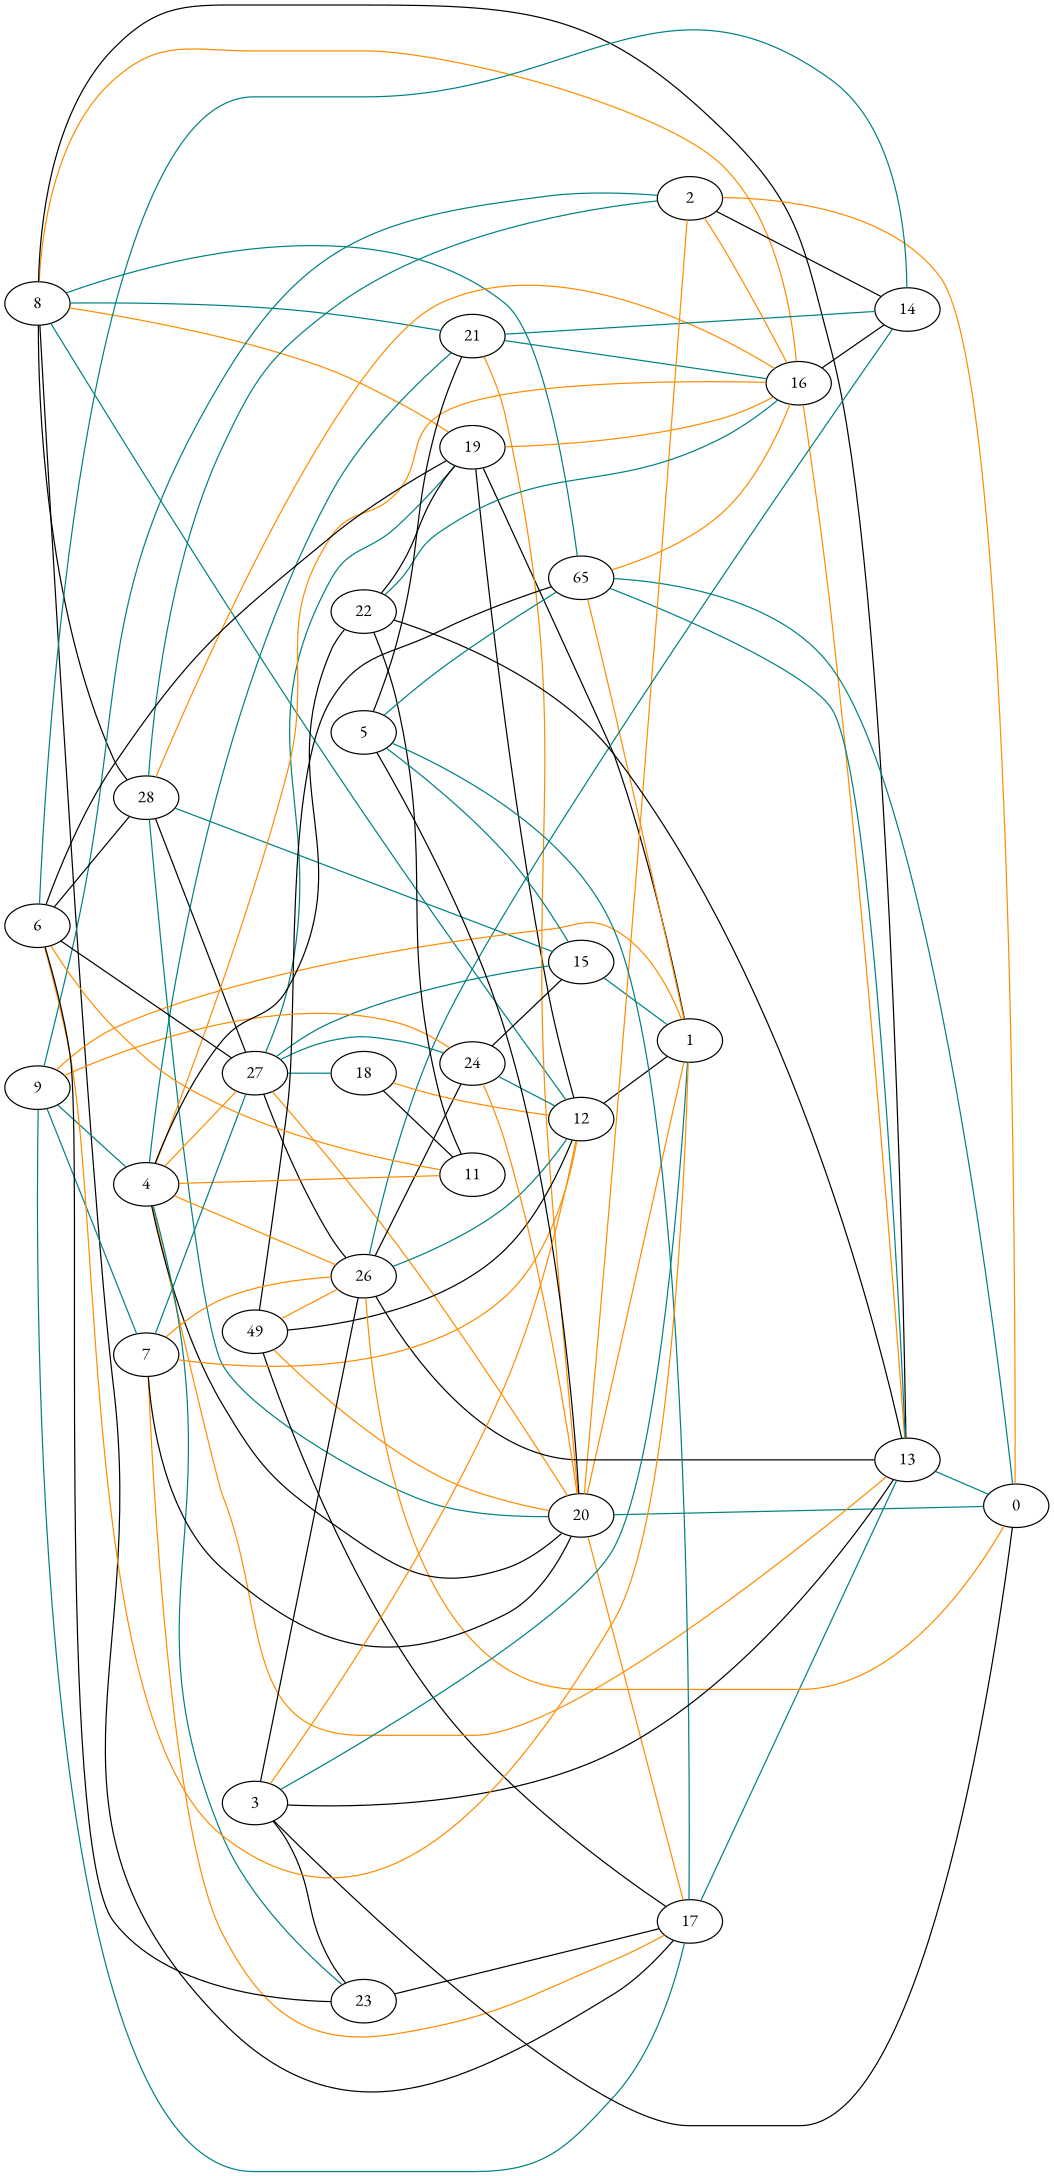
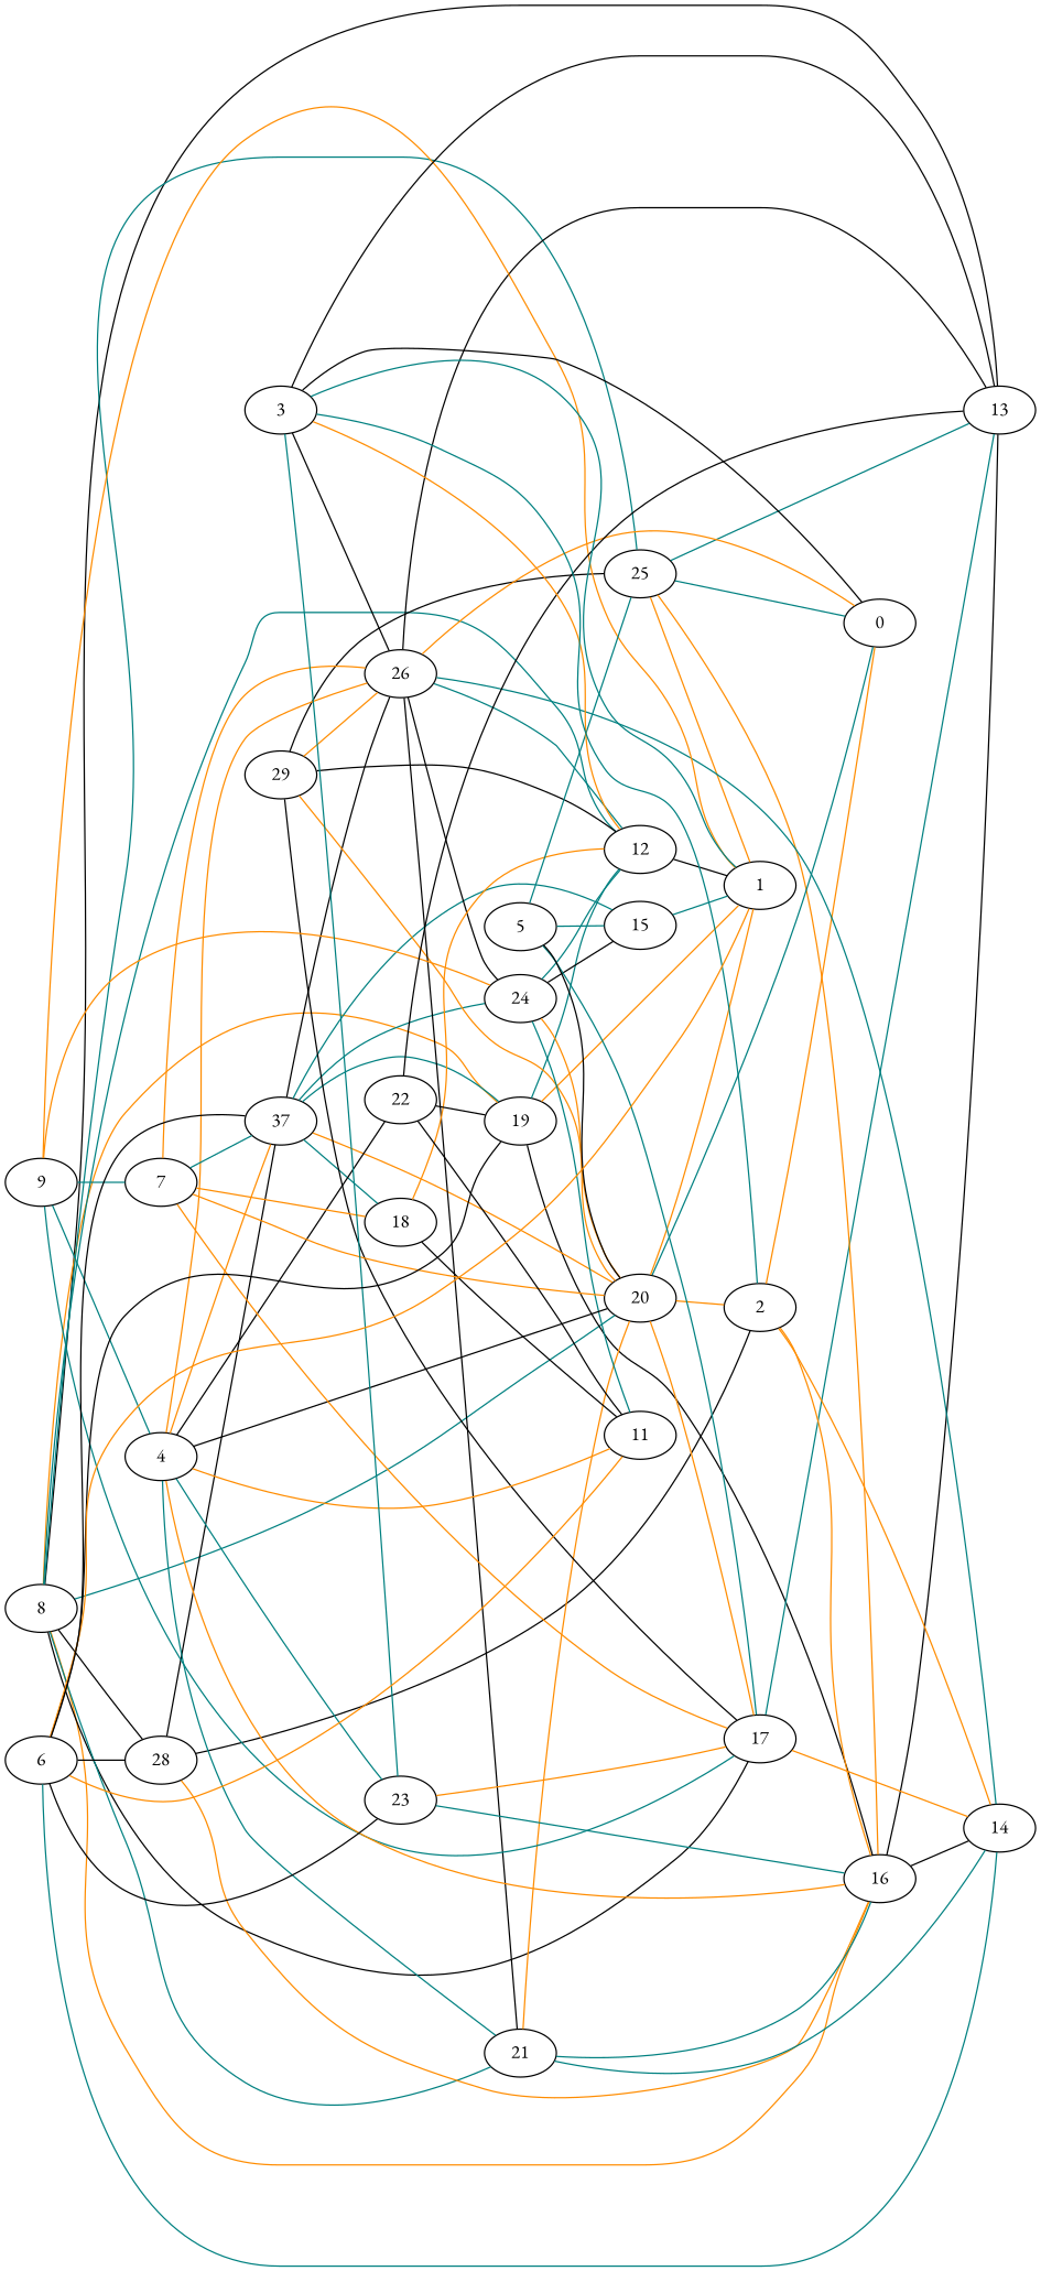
  digraph {
    fontname="EB Garamond"
    rankdir=LR
    node [fontname="EB Garamond"]
    edge [color=teal dir=none fontname="EB Garamond"]
    16
    14
    13
    0
    8
    19
    17
    28
    12
    21
-   25 [label=65]
+   25
    1
    15
    20
-   27
+   27 [label=37]
    2
-   29 [label=49]
+   29
    26
    24
    18
    9
    4
    7
    11
    22
    23
    5
    3
    6
    subgraph sub_1 {
      16
      14
      13
      0
      8
      19
      17
      28
      12
      21
      25
      1
      15
      20
      27
      2
      29
      26
      24
      18
      9
      4
      7
      11
      22
      23
      5
      3
      6
    }
    16 -> 14 [color=black]
-   16 -> 13 [color=darkorange]
-   13 -> 0
+   16 -> 13 [color=black]
    8 -> 16 [color=darkorange]
    8 -> 13 [color=black]
    8 -> 19 [color=darkorange]
    8 -> 17 [color=black]
    8 -> 28 [color=black]
    8 -> 12
    8 -> 21
    8 -> 25
-   19 -> 16 [color=darkorange]
-   19 -> 12 [color=black]
-   19 -> 1 [color=black]
+   19 -> 16 [color=black]
+   19 -> 12
+   19 -> 1 [color=darkorange]
+   17 -> 14 [color=darkorange]
    17 -> 13
    28 -> 16 [color=darkorange]
-   28 -> 15
-   28 -> 20
+   8 -> 20
    28 -> 27 [color=black]
-   28 -> 2
+   28 -> 2 [color=black]
    12 -> 1 [color=black]
    21 -> 16
    21 -> 14
    21 -> 20 [color=darkorange]
    25 -> 16 [color=darkorange]
    25 -> 13
    25 -> 0
    25 -> 1 [color=darkorange]
    15 -> 1
    20 -> 0
    20 -> 17 [color=darkorange]
    20 -> 1 [color=darkorange]
    20 -> 2 [color=darkorange]
    27 -> 19
    27 -> 15
    27 -> 20 [color=darkorange]
    27 -> 26 [color=black]
    27 -> 24
    27 -> 18
    2 -> 16 [color=darkorange]
-   2 -> 14 [color=black]
+   2 -> 14 [color=darkorange]
    2 -> 0 [color=darkorange]
    29 -> 17 [color=black]
    29 -> 12 [color=black]
    29 -> 25 [color=black]
    29 -> 20 [color=darkorange]
    29 -> 26 [color=darkorange]
    26 -> 14
    26 -> 13 [color=black]
    26 -> 0 [color=darkorange]
    26 -> 12
-   5 -> 21 [color=black]
+   26 -> 21 [color=black]
    26 -> 24 [color=black]
    24 -> 12
    24 -> 15 [color=black]
    24 -> 20 [color=darkorange]
+   24 -> 11
    18 -> 12 [color=darkorange]
    18 -> 11 [color=black]
    9 -> 17
    9 -> 1 [color=darkorange]
    9 -> 24 [color=darkorange]
    9 -> 4
    9 -> 7
    4 -> 16 [color=darkorange]
-   4 -> 13 [color=darkorange]
    4 -> 21
    4 -> 20 [color=black]
    4 -> 27 [color=darkorange]
    4 -> 26 [color=darkorange]
    4 -> 11 [color=darkorange]
    4 -> 22 [color=black]
    4 -> 23
    7 -> 17 [color=darkorange]
-   7 -> 20 [color=black]
+   7 -> 20 [color=darkorange]
    7 -> 27
    7 -> 26 [color=darkorange]
-   7 -> 12 [color=darkorange]
-   22 -> 16
+   7 -> 18 [color=darkorange]
+   23 -> 16
    22 -> 13 [color=black]
    22 -> 19 [color=black]
    22 -> 11 [color=black]
-   23 -> 17 [color=black]
+   23 -> 17 [color=darkorange]
    5 -> 17
    5 -> 25
    5 -> 15
    5 -> 20 [color=black]
    3 -> 13 [color=black]
    3 -> 0 [color=black]
    3 -> 12 [color=darkorange]
    3 -> 1
-   9 -> 2
+   3 -> 2
    3 -> 26 [color=black]
-   3 -> 23 [color=black]
+   3 -> 23
    6 -> 14
    6 -> 19 [color=black]
    6 -> 28 [color=black]
    6 -> 1 [color=darkorange]
    6 -> 27 [color=black]
    6 -> 11 [color=darkorange]
    6 -> 23 [color=black]
  }
